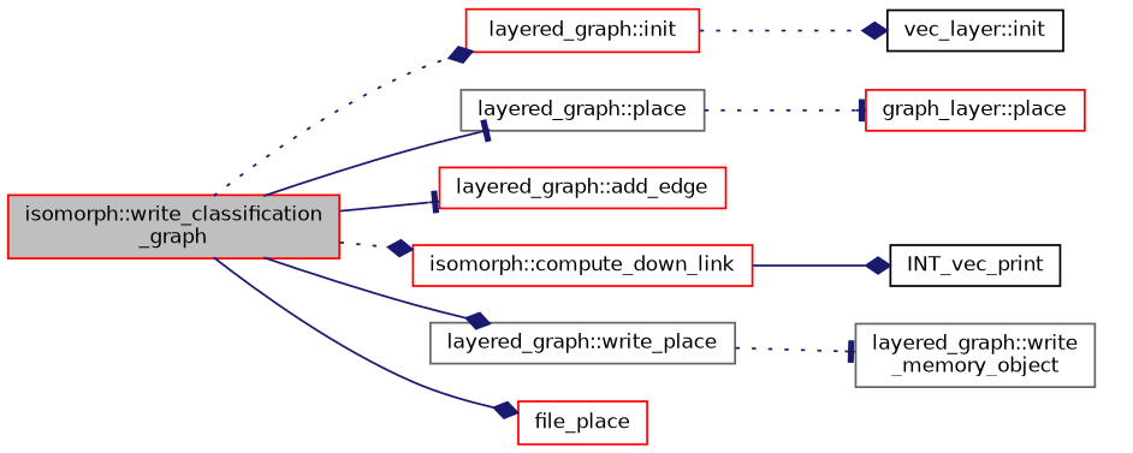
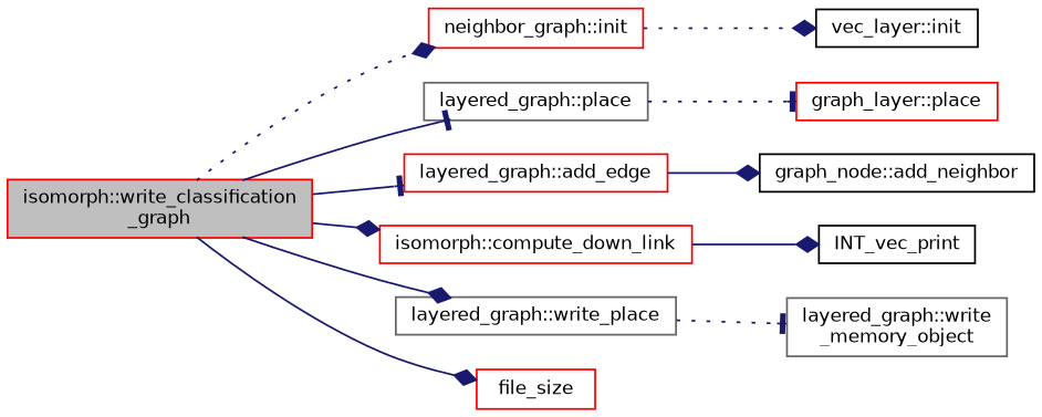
  digraph {
    rankdir=LR
    node [color=red fillcolor=white fontname=Helvetica fontsize=10 shape=record style=filled]
    edge [arrowhead=diamond color=midnightblue fontname=Helvetica fontsize=10 labelfontname=Helvetica labelfontsize=10 style=solid]
    n1 [fillcolor=grey75 fontcolor=black height=0.2 label="isomorph::write_classification\l_graph" width=0.4]
-   n2 [height=0.2 label="layered_graph::init" width=0.4]
+   n2 [height=0.2 label="neighbor_graph::init" width=0.4]
    n3 [color=gray40 height=0.2 label="layered_graph::place" width=0.4]
    n4 [height=0.2 label="layered_graph::add_edge" width=0.4]
    n5 [height=0.2 label="isomorph::compute_down_link" width=0.4]
    n6 [color=gray40 height=0.2 label="layered_graph::write_place" width=0.4]
-   n7 [height=0.2 label=file_place width=0.4]
+   n7 [height=0.2 label=file_size width=0.4]
    n8 [color=black height=0.2 label="vec_layer::init" width=0.4]
    n9 [height=0.2 label="graph_layer::place" width=0.4]
+   n10 [color=black height=0.2 label="graph_node::add_neighbor" width=0.4]
    n11 [color=black height=0.2 label=INT_vec_print width=0.4]
    n12 [color=gray40 height=0.2 label="layered_graph::write\l_memory_object" width=0.4]
    n1 -> n2 [style=dotted]
    n1 -> n3 [arrowhead=tee]
    n1 -> n4 [arrowhead=tee]
-   n1 -> n5 [style=dotted]
+   n1 -> n5
    n1 -> n6
    n1 -> n7
    n2 -> n8 [style=dotted]
    n3 -> n9 [arrowhead=tee style=dotted]
+   n4 -> n10
    n5 -> n11
    n6 -> n12 [arrowhead=tee style=dotted]
  }
